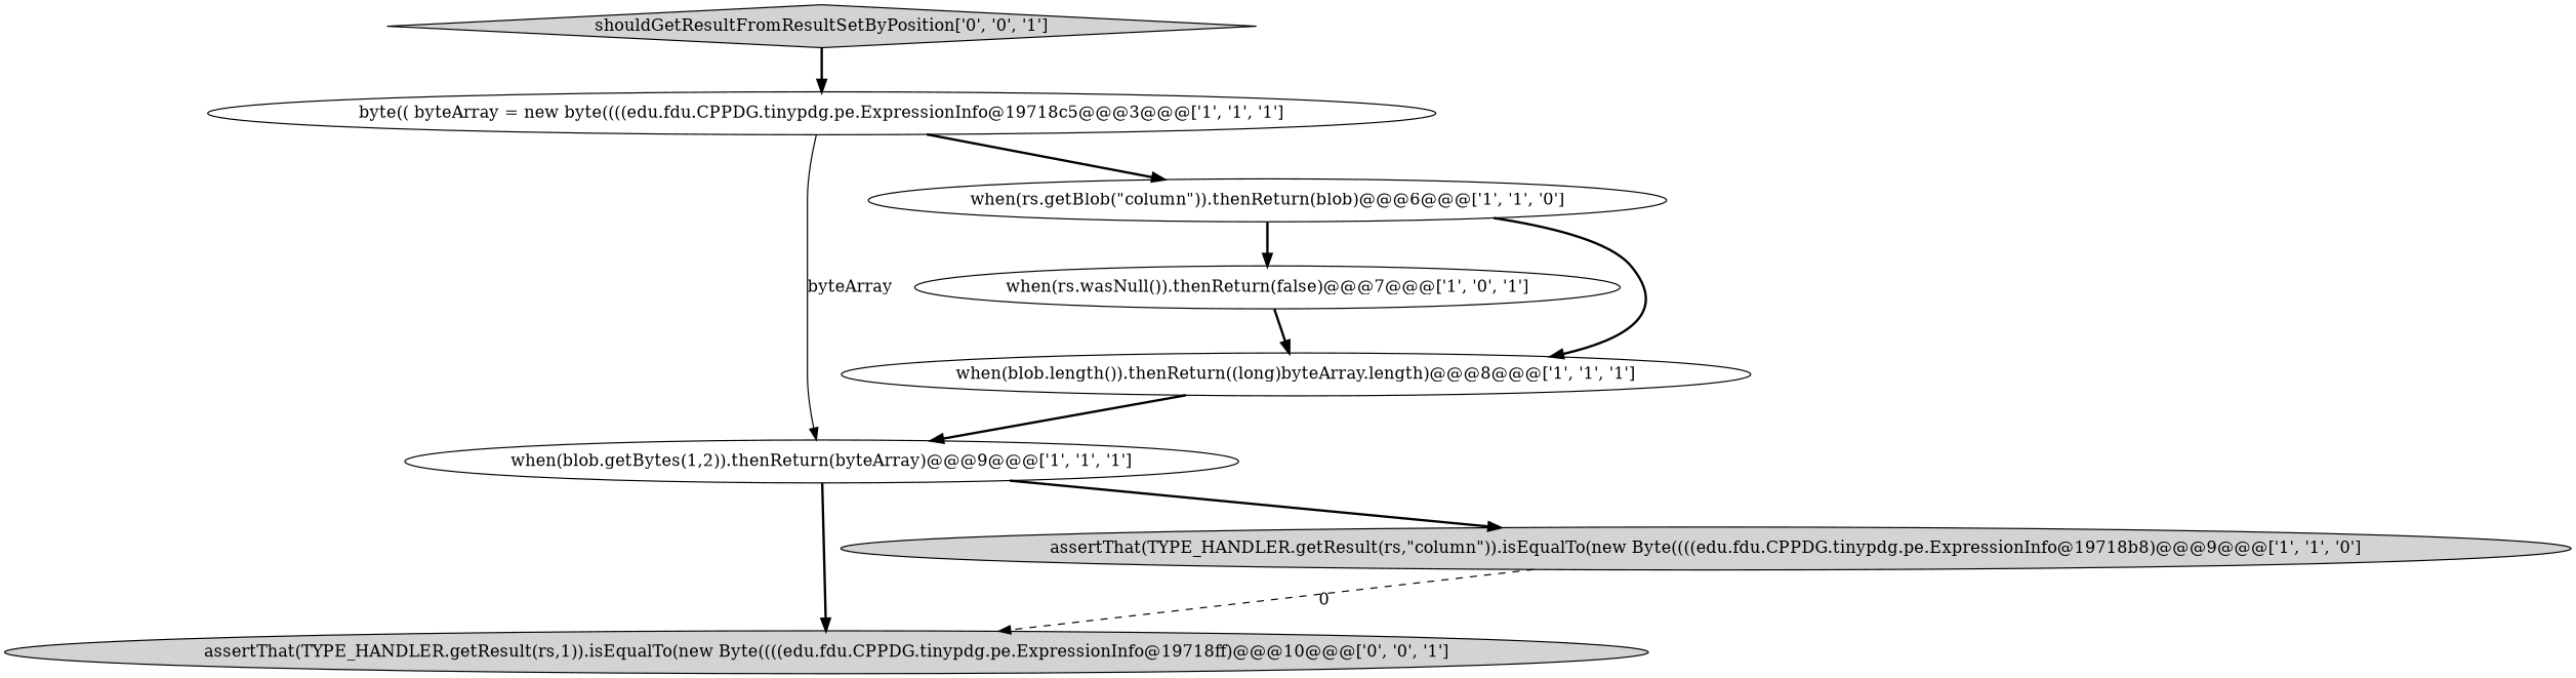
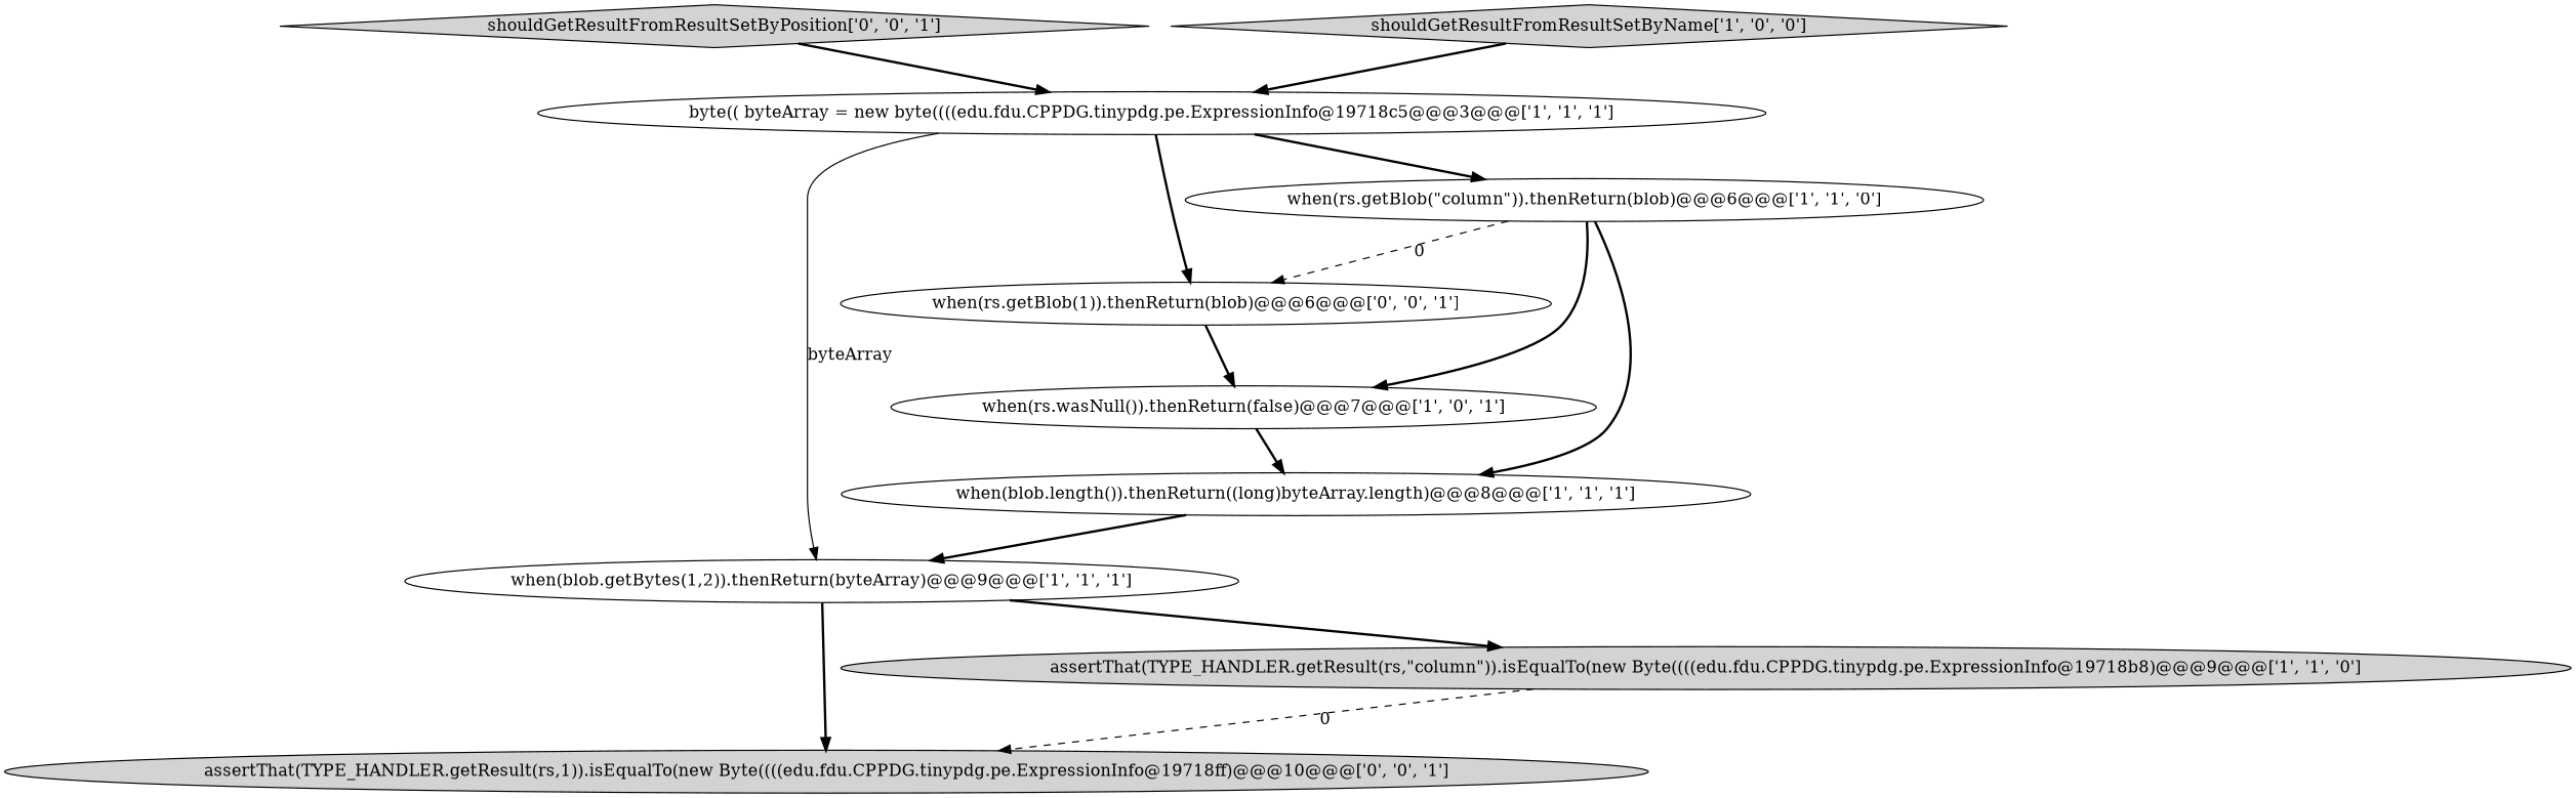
  digraph {
    node [fillcolor=white shape=ellipse style=filled]
    edge [style=bold]
    n1 [label="when(blob.getBytes(1,2)).thenReturn(byteArray)@@@9@@@['1', '1', '1']"]
    n2 [fillcolor=lightgray label="assertThat(TYPE_HANDLER.getResult(rs,1)).isEqualTo(new Byte((((edu.fdu.CPPDG.tinypdg.pe.ExpressionInfo@19718ff)@@@10@@@['0', '0', '1']"]
    n3 [fillcolor=lightgray label="assertThat(TYPE_HANDLER.getResult(rs,\"column\")).isEqualTo(new Byte((((edu.fdu.CPPDG.tinypdg.pe.ExpressionInfo@19718b8)@@@9@@@['1', '1', '0']"]
    n4 [fillcolor=lightgray label="shouldGetResultFromResultSetByPosition['0', '0', '1']" shape=diamond]
    n5 [label="byte(( byteArray = new byte((((edu.fdu.CPPDG.tinypdg.pe.ExpressionInfo@19718c5@@@3@@@['1', '1', '1']"]
+   n6 [label="when(rs.getBlob(1)).thenReturn(blob)@@@6@@@['0', '0', '1']"]
    n7 [label="when(rs.getBlob(\"column\")).thenReturn(blob)@@@6@@@['1', '1', '0']"]
    n8 [label="when(rs.wasNull()).thenReturn(false)@@@7@@@['1', '0', '1']"]
    n9 [label="when(blob.length()).thenReturn((long)byteArray.length)@@@8@@@['1', '1', '1']"]
+   n10 [fillcolor=lightgray label="shouldGetResultFromResultSetByName['1', '0', '0']" shape=diamond]
    n1 -> n2
    n1 -> n3
    n3 -> n2 [label=0 style=dashed]
    n4 -> n5
    n5 -> n1 [label=byteArray style=solid]
+   n5 -> n6
    n5 -> n7
+   n6 -> n8
+   n7 -> n6 [label=0 style=dashed]
    n7 -> n8
    n7 -> n9
    n8 -> n9
    n9 -> n1
+   n10 -> n5
  }
